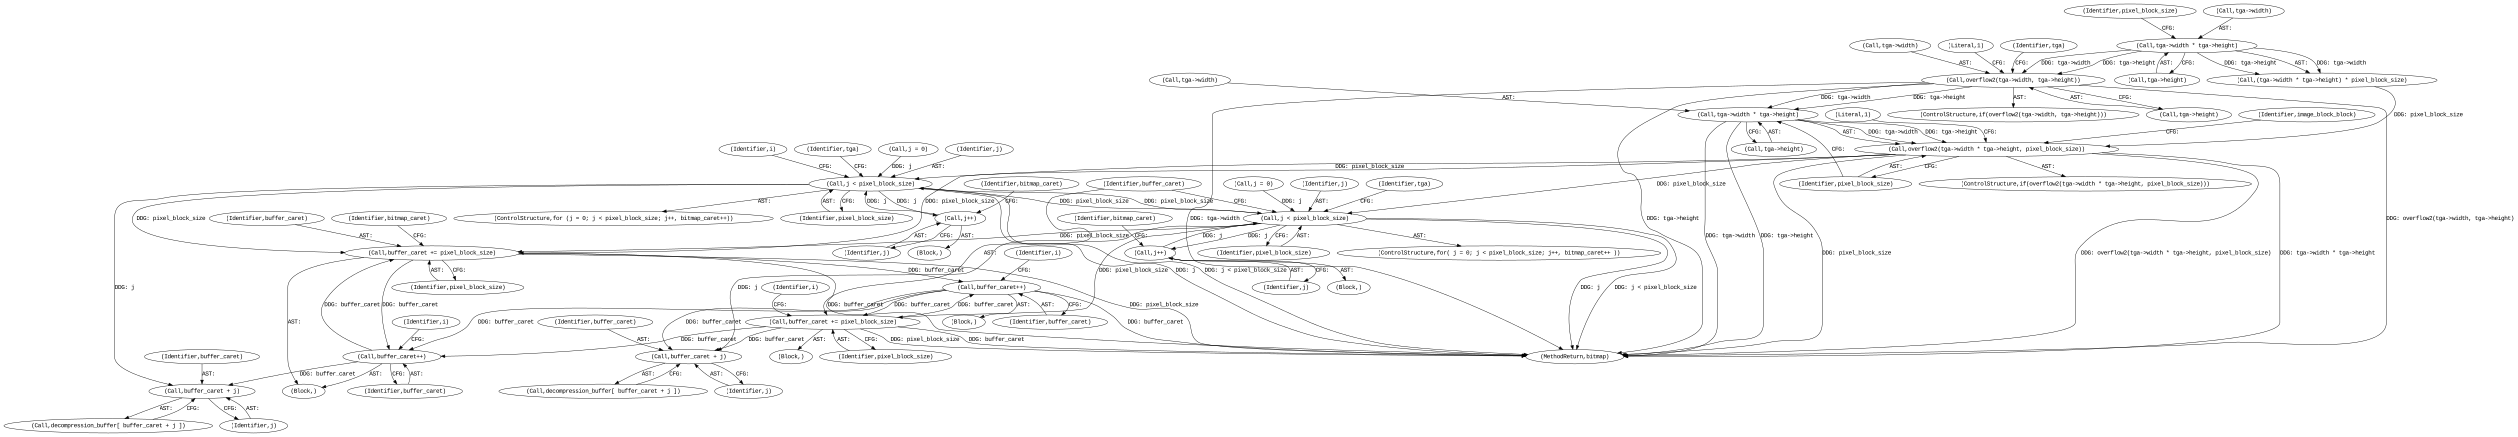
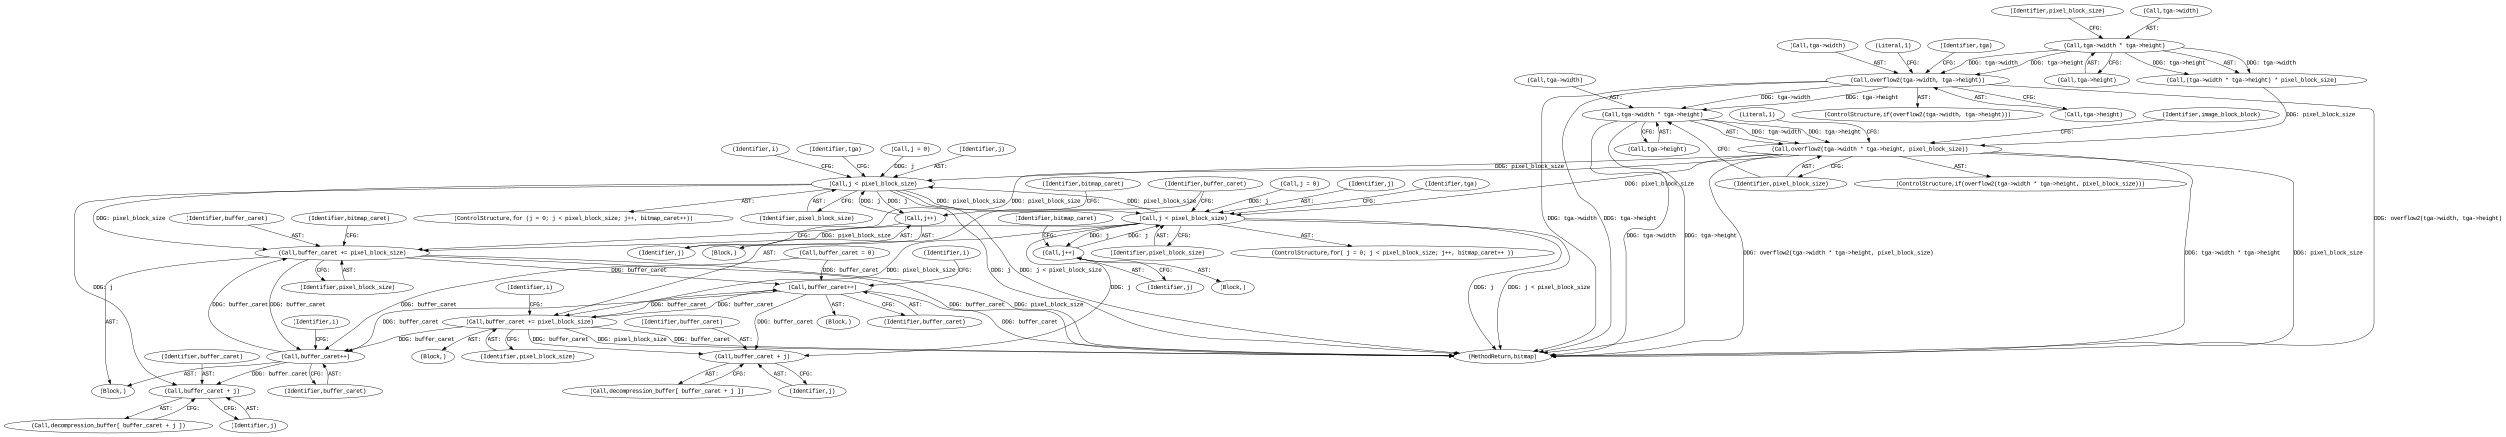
  digraph {
    fontname="Liberation Mono"
    node [fontname="Liberation Mono"]
    edge [fontname="Liberation Mono"]
    n1 [label="(Call,tga->width * tga->height)"]
    n2 [label="(Call,overflow2(tga->width * tga->height, pixel_block_size))"]
    n3 [label="(MethodReturn,bitmap)"]
    n4 [label="(Call,tga->height)"]
    n5 [label="(Call,j < pixel_block_size)"]
    n6 [label="(Call,buffer_caret += pixel_block_size)"]
    n7 [label="(Call,j < pixel_block_size)"]
    n8 [label="(Identifier,pixel_block_size)"]
    n9 [label="(ControlStructure,if(overflow2(tga->width * tga->height, pixel_block_size)))"]
    n10 [label="(Call,overflow2(tga->width, tga->height))"]
    n11 [label="(ControlStructure,if(overflow2(tga->width, tga->height)))"]
    n12 [label="(Call,tga->height)"]
    n13 [label="(Call,tga->width * tga->height)"]
    n14 [label="(Call,(tga->width * tga->height) * pixel_block_size)"]
    n15 [label="(Call,tga->height)"]
    n16 [label="(Call,j++)"]
    n17 [label="(Call,buffer_caret + j)"]
    n18 [label="(ControlStructure,for (j = 0; j < pixel_block_size; j++, bitmap_caret++))"]
    n19 [label="(Identifier,pixel_block_size)"]
    n20 [label="(Call,buffer_caret++)"]
    n21 [label="(Call,buffer_caret++)"]
    n22 [label="(Block,)"]
    n23 [label="(Identifier,pixel_block_size)"]
    n24 [label="(Call,buffer_caret + j)"]
    n25 [label="(Call,buffer_caret += pixel_block_size)"]
    n26 [label="(Call,j++)"]
    n27 [label="(Identifier,pixel_block_size)"]
    n28 [label="(ControlStructure,for( j = 0; j < pixel_block_size; j++, bitmap_caret++ ))"]
    n29 [label="(Identifier,j)"]
    n30 [label="(Block,)"]
    n31 [label="(Call,decompression_buffer[ buffer_caret + j ])"]
    n32 [label="(Identifier,j)"]
    n33 [label="(Identifier,buffer_caret)"]
    n34 [label="(Block,)"]
    n35 [label="(Identifier,buffer_caret)"]
    n36 [label="(Identifier,j)"]
    n37 [label="(Call,decompression_buffer[ buffer_caret + j ])"]
    n38 [label="(Block,)"]
    n39 [label="(Identifier,pixel_block_size)"]
    n40 [label="(Block,)"]
    n41 [label="(Identifier,j)"]
    n42 [label="(Identifier,bitmap_caret)"]
    n43 [label="(Identifier,i)"]
    n44 [label="(Identifier,tga)"]
    n45 [label="(Identifier,tga)"]
    n46 [label="(Identifier,bitmap_caret)"]
    n47 [label="(Call,tga->width)"]
    n48 [label="(Call,tga->width)"]
    n49 [label="(Identifier,buffer_caret)"]
    n50 [label="(Literal,1)"]
    n51 [label="(Identifier,tga)"]
+   n52 [label="(Call,buffer_caret = 0)"]
    n53 [label="(Identifier,i)"]
    n54 [label="(Identifier,buffer_caret)"]
    n55 [label="(Call,j = 0)"]
    n56 [label="(Call,j = 0)"]
    n57 [label="(Identifier,j)"]
    n58 [label="(Identifier,i)"]
    n59 [label="(Literal,1)"]
    n60 [label="(Identifier,buffer_caret)"]
    n61 [label="(Identifier,bitmap_caret)"]
    n62 [label="(Identifier,pixel_block_size)"]
    n63 [label="(Identifier,image_block_block)"]
    n64 [label="(Call,tga->width)"]
    n65 [label="(Identifier,i)"]
    n66 [label="(Identifier,buffer_caret)"]
    n67 [label="(Identifier,j)"]
    n1 -> n2 [label="AST: "]
    n1 -> n2 [label="DDG: tga->width"]
    n1 -> n2 [label="DDG: tga->height"]
    n1 -> n3 [label="DDG: tga->width"]
    n1 -> n3 [label="DDG: tga->height"]
    n1 -> n4 [label="CFG: "]
    n2 -> n3 [label="DDG: overflow2(tga->width * tga->height, pixel_block_size)"]
    n2 -> n3 [label="DDG: tga->width * tga->height"]
    n2 -> n3 [label="DDG: pixel_block_size"]
    n2 -> n5 [label="DDG: pixel_block_size"]
    n2 -> n6 [label="DDG: pixel_block_size"]
    n2 -> n7 [label="DDG: pixel_block_size"]
    n2 -> n8 [label="CFG: "]
    n2 -> n9 [label="AST: "]
    n4 -> n1 [label="AST: "]
    n5 -> n3 [label="DDG: j < pixel_block_size"]
    n5 -> n3 [label="DDG: j"]
    n5 -> n6 [label="DDG: pixel_block_size"]
    n5 -> n7 [label="DDG: pixel_block_size"]
    n5 -> n16 [label="DDG: j"]
    n5 -> n17 [label="DDG: j"]
    n5 -> n18 [label="AST: "]
    n5 -> n19 [label="CFG: "]
    n6 -> n3 [label="DDG: buffer_caret"]
    n6 -> n3 [label="DDG: pixel_block_size"]
    n6 -> n20 [label="DDG: buffer_caret"]
    n6 -> n21 [label="DDG: buffer_caret"]
    n6 -> n22 [label="AST: "]
    n6 -> n23 [label="CFG: "]
    n7 -> n3 [label="DDG: j"]
    n7 -> n3 [label="DDG: j < pixel_block_size"]
    n7 -> n5 [label="DDG: pixel_block_size"]
    n7 -> n6 [label="DDG: pixel_block_size"]
    n7 -> n24 [label="DDG: j"]
    n7 -> n25 [label="DDG: pixel_block_size"]
    n7 -> n26 [label="DDG: j"]
    n7 -> n27 [label="CFG: "]
    n7 -> n28 [label="AST: "]
    n8 -> n1 [label="CFG: "]
    n8 -> n2 [label="AST: "]
    n10 -> n1 [label="DDG: tga->width"]
    n10 -> n1 [label="DDG: tga->height"]
    n10 -> n3 [label="DDG: tga->width"]
    n10 -> n3 [label="DDG: tga->height"]
    n10 -> n3 [label="DDG: overflow2(tga->width, tga->height)"]
    n10 -> n11 [label="AST: "]
    n10 -> n12 [label="CFG: "]
    n12 -> n10 [label="AST: "]
    n13 -> n10 [label="DDG: tga->width"]
    n13 -> n10 [label="DDG: tga->height"]
    n13 -> n14 [label="AST: "]
    n13 -> n14 [label="DDG: tga->width"]
    n13 -> n14 [label="DDG: tga->height"]
    n13 -> n15 [label="CFG: "]
    n14 -> n2 [label="DDG: pixel_block_size"]
    n15 -> n13 [label="AST: "]
    n16 -> n5 [label="DDG: j"]
    n16 -> n29 [label="CFG: "]
    n16 -> n30 [label="AST: "]
    n17 -> n31 [label="AST: "]
    n17 -> n32 [label="CFG: "]
    n19 -> n5 [label="AST: "]
    n20 -> n6 [label="DDG: buffer_caret"]
    n20 -> n17 [label="DDG: buffer_caret"]
    n20 -> n22 [label="AST: "]
    n20 -> n33 [label="CFG: "]
    n21 -> n3 [label="DDG: buffer_caret"]
    n21 -> n20 [label="DDG: buffer_caret"]
    n21 -> n24 [label="DDG: buffer_caret"]
    n21 -> n25 [label="DDG: buffer_caret"]
    n21 -> n34 [label="AST: "]
    n21 -> n35 [label="CFG: "]
    n23 -> n6 [label="AST: "]
    n24 -> n36 [label="CFG: "]
    n24 -> n37 [label="AST: "]
    n25 -> n3 [label="DDG: pixel_block_size"]
    n25 -> n3 [label="DDG: buffer_caret"]
    n25 -> n20 [label="DDG: buffer_caret"]
    n25 -> n21 [label="DDG: buffer_caret"]
    n25 -> n24 [label="DDG: buffer_caret"]
    n25 -> n38 [label="AST: "]
    n25 -> n39 [label="CFG: "]
    n26 -> n7 [label="DDG: j"]
    n26 -> n40 [label="AST: "]
    n26 -> n41 [label="CFG: "]
    n27 -> n7 [label="AST: "]
    n29 -> n16 [label="AST: "]
    n31 -> n17 [label="CFG: "]
    n32 -> n17 [label="AST: "]
    n33 -> n20 [label="AST: "]
    n35 -> n21 [label="AST: "]
    n36 -> n24 [label="AST: "]
    n37 -> n24 [label="CFG: "]
    n39 -> n25 [label="AST: "]
    n41 -> n26 [label="AST: "]
    n42 -> n16 [label="CFG: "]
    n43 -> n5 [label="CFG: "]
    n44 -> n5 [label="CFG: "]
    n45 -> n7 [label="CFG: "]
    n46 -> n26 [label="CFG: "]
    n47 -> n1 [label="AST: "]
    n48 -> n10 [label="AST: "]
    n49 -> n7 [label="CFG: "]
    n49 -> n25 [label="AST: "]
    n50 -> n10 [label="CFG: "]
    n51 -> n10 [label="CFG: "]
+   n52 -> n20 [label="DDG: buffer_caret"]
+   n52 -> n21 [label="DDG: buffer_caret"]
    n53 -> n25 [label="CFG: "]
    n54 -> n17 [label="AST: "]
    n55 -> n7 [label="DDG: j"]
    n56 -> n5 [label="DDG: j"]
    n57 -> n5 [label="AST: "]
    n58 -> n21 [label="CFG: "]
    n59 -> n2 [label="CFG: "]
    n60 -> n24 [label="AST: "]
    n61 -> n6 [label="CFG: "]
    n62 -> n13 [label="CFG: "]
    n63 -> n2 [label="CFG: "]
    n64 -> n13 [label="AST: "]
    n65 -> n20 [label="CFG: "]
    n66 -> n6 [label="AST: "]
    n67 -> n7 [label="AST: "]
  }
